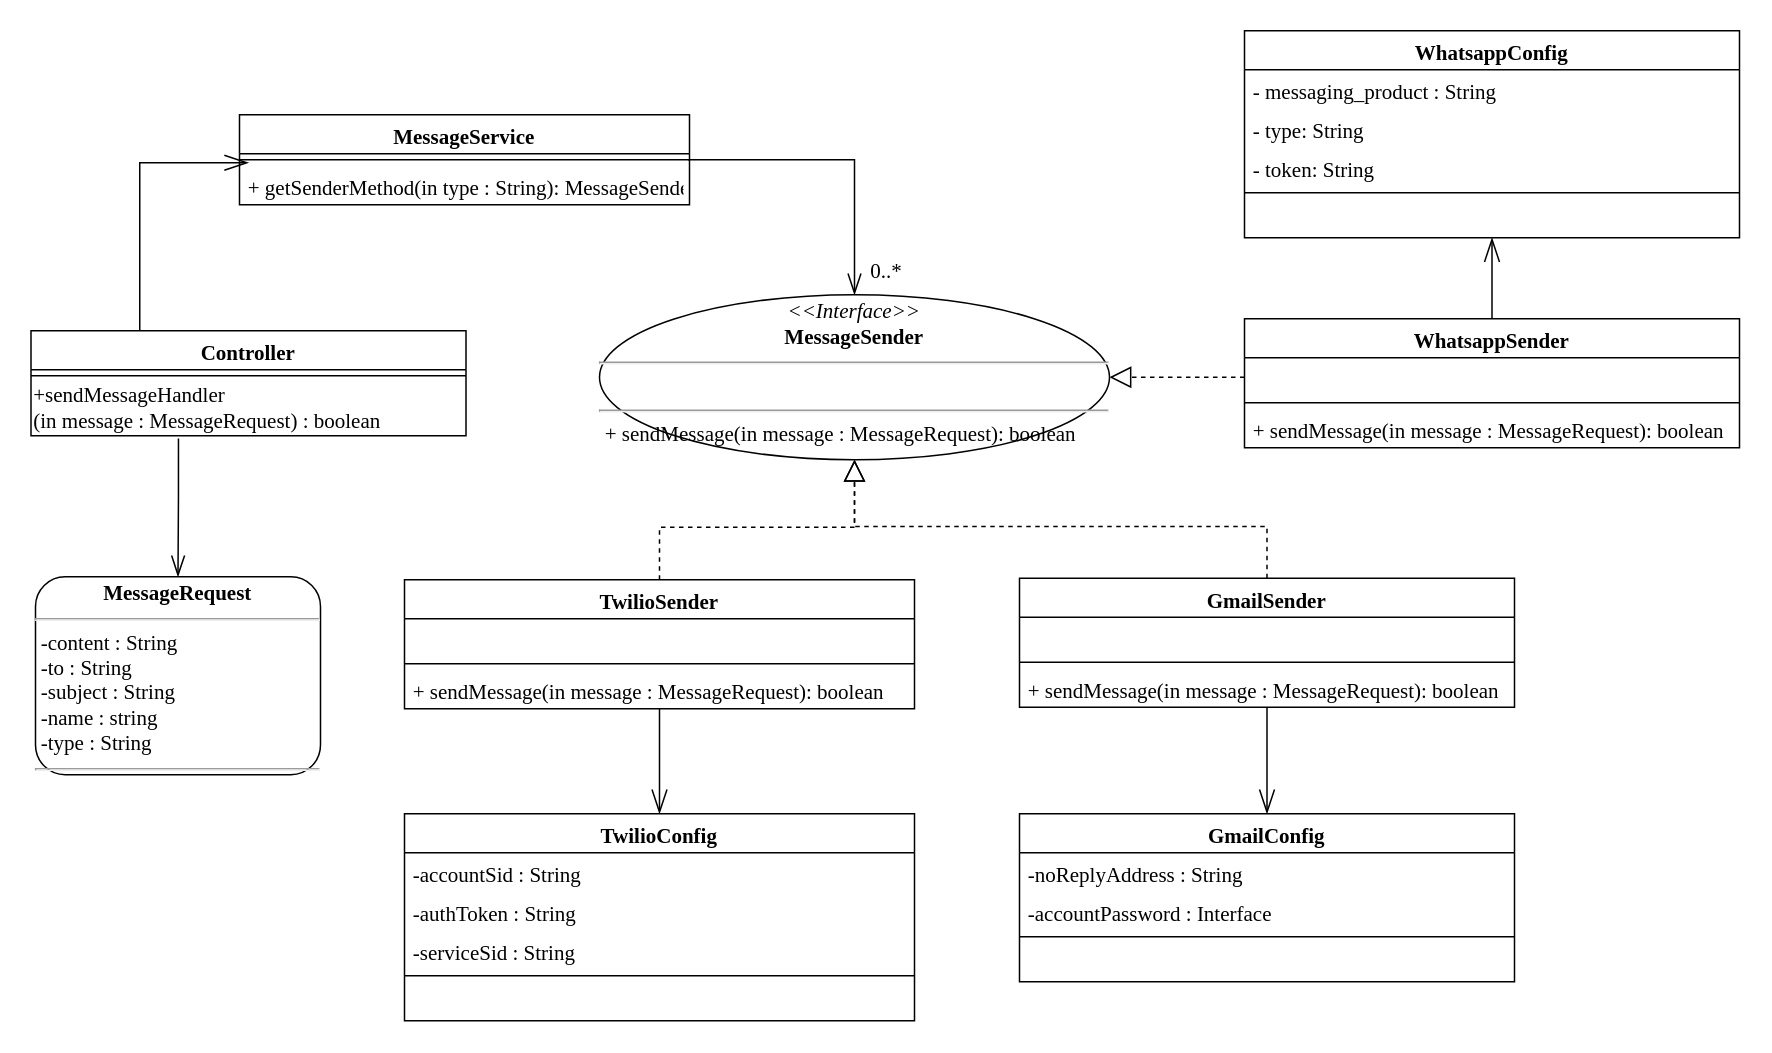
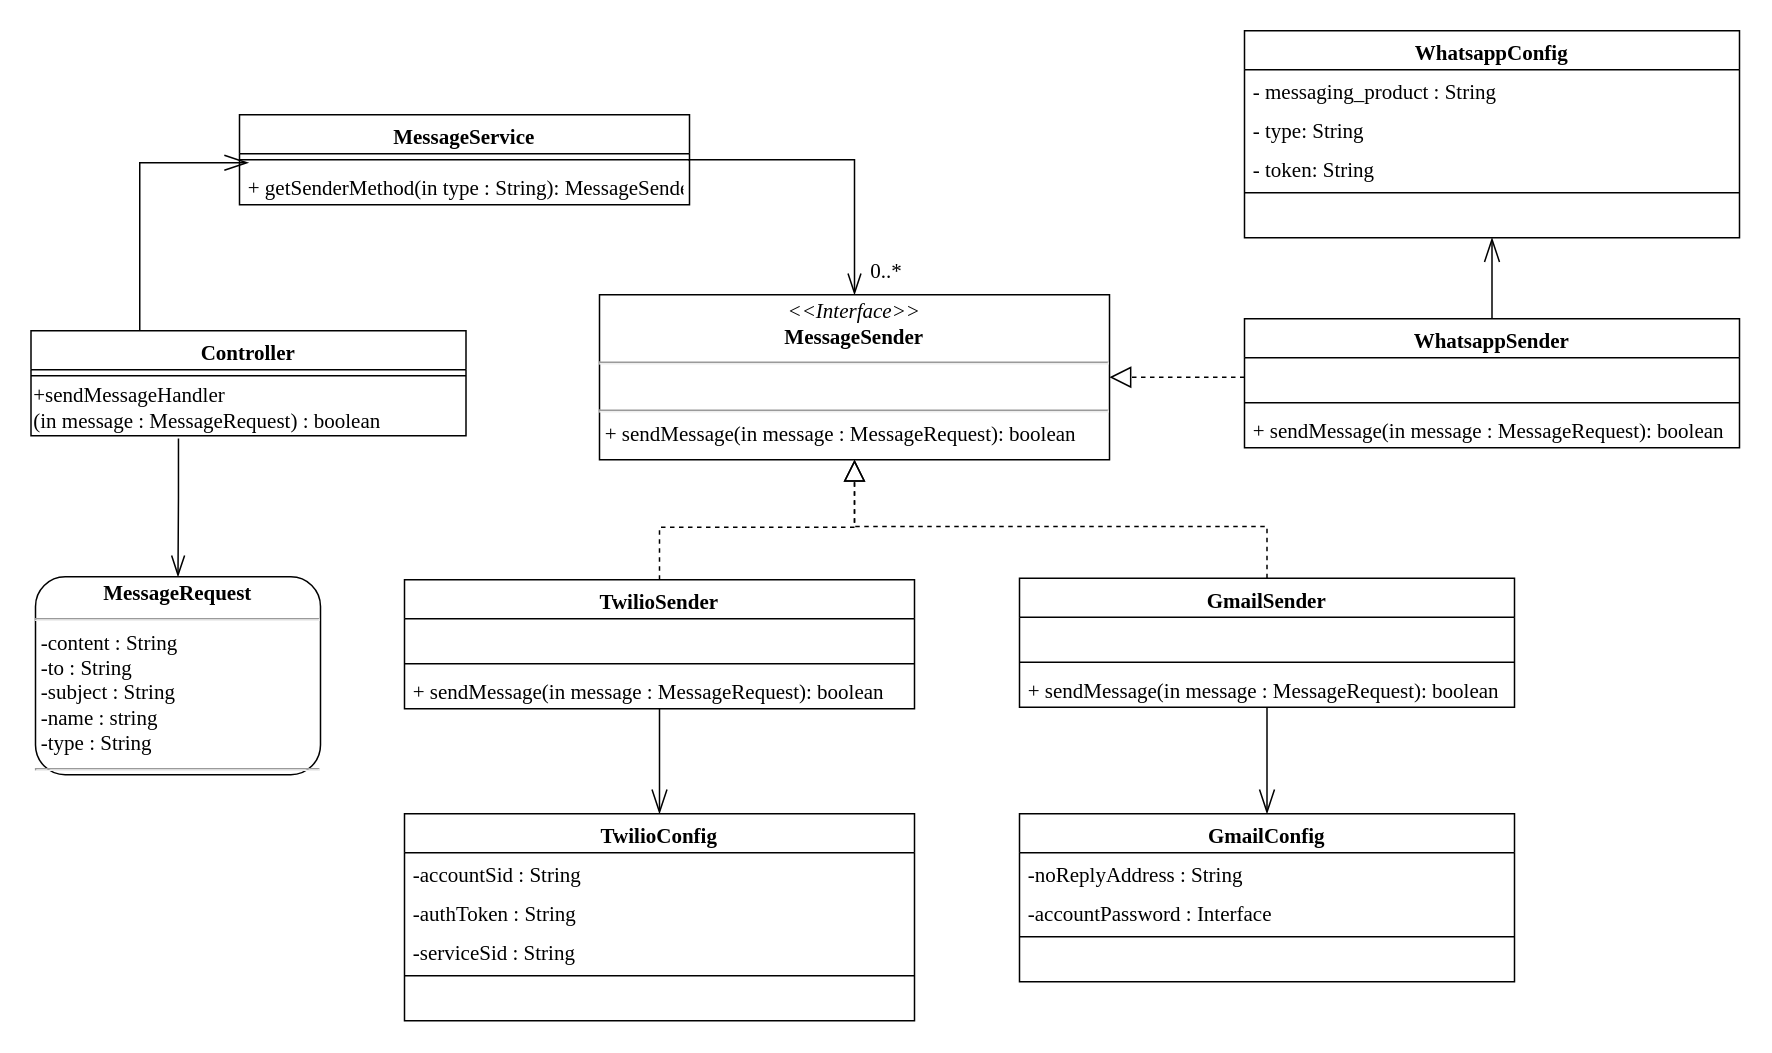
  <mxCell id="0" />
  <mxCell id="1" parent="0" />
  <mxCell id="2" style="edgeStyle=orthogonalEdgeStyle;rounded=0;orthogonalLoop=1;jettySize=auto;html=1;entryX=0.5;entryY=0;entryDx=0;entryDy=0;endArrow=openThin;endFill=0;endSize=12;startArrow=none;startFill=0;startSize=14;exitX=0.997;exitY=0.5;exitDx=0;exitDy=0;exitPerimeter=0;fontFamily=Times New Roman;fontSize=14;" parent="1" source="29" target="8" edge="1"><mxGeometry relative="1" as="geometry"><mxPoint x="439" y="75" as="sourcePoint" /></mxGeometry></mxCell>
  <mxCell id="3" value="&lt;font style=&quot;font-size: 14px;&quot;&gt;0..*&lt;/font&gt;" style="edgeLabel;html=1;align=center;verticalAlign=middle;resizable=0;points=[];fontFamily=Times New Roman;fontSize=14;" parent="2" vertex="1" connectable="0"><mxGeometry x="0.862" y="4" relative="1" as="geometry"><mxPoint x="16" y="-2" as="offset" /></mxGeometry></mxCell>
  <mxCell id="4" style="edgeStyle=orthogonalEdgeStyle;rounded=0;orthogonalLoop=1;jettySize=auto;html=1;exitX=0.25;exitY=0;exitDx=0;exitDy=0;entryX=0.02;entryY=-0.077;entryDx=0;entryDy=0;endArrow=openThin;endFill=0;endSize=14;entryPerimeter=0;fontFamily=Times New Roman;fontSize=14;" parent="1" source="5" target="30" edge="1"><mxGeometry relative="1" as="geometry"><mxPoint x="139" y="75" as="targetPoint" /></mxGeometry></mxCell>
  <mxCell id="5" value="Controller" style="swimlane;fontStyle=1;align=center;verticalAlign=top;childLayout=stackLayout;horizontal=1;startSize=26;horizontalStack=0;resizeParent=1;resizeParentMax=0;resizeLast=0;collapsible=1;marginBottom=0;fontFamily=Times New Roman;fontSize=14;" parent="1" vertex="1"><mxGeometry x="20" y="220" width="290" height="70" as="geometry" /></mxCell>
  <mxCell id="6" value="" style="line;strokeWidth=1;fillColor=none;align=left;verticalAlign=middle;spacingTop=-1;spacingLeft=3;spacingRight=3;rotatable=0;labelPosition=right;points=[];portConstraint=eastwest;fontFamily=Times New Roman;fontSize=14;" parent="5" vertex="1"><mxGeometry y="26" width="290" height="8" as="geometry" /></mxCell>
  <mxCell id="7" value="+sendMessageHandler&lt;br&gt;(in message : MessageRequest) : boolean" style="text;html=1;strokeColor=none;fillColor=none;align=left;verticalAlign=middle;whiteSpace=wrap;rounded=0;fontFamily=Times New Roman;fontSize=14;" parent="5" vertex="1"><mxGeometry y="34" width="290" height="36" as="geometry" /></mxCell>
- <mxCell id="8" value="&lt;p style=&quot;margin: 4px 0px 0px ; text-align: center ; font-size: 14px&quot;&gt;&lt;i style=&quot;font-size: 14px&quot;&gt;&amp;lt;&amp;lt;Interface&amp;gt;&amp;gt;&lt;/i&gt;&lt;br style=&quot;font-size: 14px&quot;&gt;&lt;font style=&quot;font-size: 14px&quot;&gt;&lt;b style=&quot;font-size: 14px&quot;&gt;MessageSender&lt;/b&gt;&lt;/font&gt;&lt;/p&gt;&lt;hr style=&quot;font-size: 14px&quot;&gt;&lt;p style=&quot;margin: 0px 0px 0px 4px ; font-size: 14px&quot;&gt;&lt;br style=&quot;font-size: 14px&quot;&gt;&lt;/p&gt;&lt;hr style=&quot;font-size: 14px&quot;&gt;&lt;p style=&quot;margin: 0px 0px 0px 4px ; font-size: 14px&quot;&gt;+ sendMessage(in message : MessageRequest): boolean&lt;br style=&quot;font-size: 14px&quot;&gt;&lt;/p&gt;" style="ellipse;verticalAlign=top;align=left;overflow=fill;fontSize=14;fontFamily=Times New Roman;html=1;" parent="1" vertex="1"><mxGeometry x="399" y="196" width="340" height="110" as="geometry" /></mxCell>
+ <mxCell id="8" value="&lt;p style=&quot;margin: 4px 0px 0px ; text-align: center ; font-size: 14px&quot;&gt;&lt;i style=&quot;font-size: 14px&quot;&gt;&amp;lt;&amp;lt;Interface&amp;gt;&amp;gt;&lt;/i&gt;&lt;br style=&quot;font-size: 14px&quot;&gt;&lt;font style=&quot;font-size: 14px&quot;&gt;&lt;b style=&quot;font-size: 14px&quot;&gt;MessageSender&lt;/b&gt;&lt;/font&gt;&lt;/p&gt;&lt;hr style=&quot;font-size: 14px&quot;&gt;&lt;p style=&quot;margin: 0px 0px 0px 4px ; font-size: 14px&quot;&gt;&lt;br style=&quot;font-size: 14px&quot;&gt;&lt;/p&gt;&lt;hr style=&quot;font-size: 14px&quot;&gt;&lt;p style=&quot;margin: 0px 0px 0px 4px ; font-size: 14px&quot;&gt;+ sendMessage(in message : MessageRequest): boolean&lt;br style=&quot;font-size: 14px&quot;&gt;&lt;/p&gt;" style="verticalAlign=top;align=left;overflow=fill;fontSize=14;fontFamily=Times New Roman;html=1;" parent="1" vertex="1"><mxGeometry x="399" y="196" width="340" height="110" as="geometry" /></mxCell>
  <mxCell id="9" style="edgeStyle=orthogonalEdgeStyle;rounded=0;orthogonalLoop=1;jettySize=auto;html=1;exitX=0.5;exitY=0;exitDx=0;exitDy=0;dashed=1;endArrow=block;endFill=0;endSize=12;fontFamily=Times New Roman;fontSize=14;" parent="1" source="11" target="8" edge="1"><mxGeometry relative="1" as="geometry" /></mxCell>
  <mxCell id="10" value="" style="edgeStyle=orthogonalEdgeStyle;rounded=0;orthogonalLoop=1;jettySize=auto;html=1;startArrow=none;startFill=0;startSize=11;endArrow=openThin;endFill=0;endSize=14;fontFamily=Times New Roman;fontSize=14;" parent="1" source="11" target="38" edge="1"><mxGeometry relative="1" as="geometry" /></mxCell>
  <mxCell id="11" value="GmailSender" style="swimlane;fontStyle=1;align=center;verticalAlign=top;childLayout=stackLayout;horizontal=1;startSize=26;horizontalStack=0;resizeParent=1;resizeParentMax=0;resizeLast=0;collapsible=1;marginBottom=0;fontFamily=Times New Roman;fontSize=14;" parent="1" vertex="1"><mxGeometry x="679" y="385" width="330" height="86" as="geometry" /></mxCell>
  <mxCell id="12" value=" " style="text;strokeColor=none;fillColor=none;align=left;verticalAlign=top;spacingLeft=4;spacingRight=4;overflow=hidden;rotatable=0;points=[[0,0.5],[1,0.5]];portConstraint=eastwest;fontFamily=Times New Roman;fontSize=14;" parent="11" vertex="1"><mxGeometry y="26" width="330" height="26" as="geometry" /></mxCell>
  <mxCell id="13" value="" style="line;strokeWidth=1;fillColor=none;align=left;verticalAlign=middle;spacingTop=-1;spacingLeft=3;spacingRight=3;rotatable=0;labelPosition=right;points=[];portConstraint=eastwest;fontFamily=Times New Roman;fontSize=14;" parent="11" vertex="1"><mxGeometry y="52" width="330" height="8" as="geometry" /></mxCell>
  <mxCell id="14" value="+ sendMessage(in message : MessageRequest): boolean" style="text;strokeColor=none;fillColor=none;align=left;verticalAlign=top;spacingLeft=4;spacingRight=4;overflow=hidden;rotatable=0;points=[[0,0.5],[1,0.5]];portConstraint=eastwest;fontFamily=Times New Roman;fontSize=14;" parent="11" vertex="1"><mxGeometry y="60" width="330" height="26" as="geometry" /></mxCell>
  <mxCell id="15" style="edgeStyle=orthogonalEdgeStyle;rounded=0;orthogonalLoop=1;jettySize=auto;html=1;exitX=0.5;exitY=0;exitDx=0;exitDy=0;entryX=0.5;entryY=1;entryDx=0;entryDy=0;dashed=1;endArrow=block;endFill=0;endSize=12;fontFamily=Times New Roman;fontSize=14;" parent="1" source="17" target="8" edge="1"><mxGeometry relative="1" as="geometry" /></mxCell>
  <mxCell id="16" value="" style="edgeStyle=orthogonalEdgeStyle;rounded=0;orthogonalLoop=1;jettySize=auto;html=1;startArrow=none;startFill=0;endArrow=openThin;endFill=0;endSize=14;fontFamily=Times New Roman;fontSize=14;" parent="1" source="17" target="32" edge="1"><mxGeometry relative="1" as="geometry" /></mxCell>
  <mxCell id="17" value="TwilioSender" style="swimlane;fontStyle=1;align=center;verticalAlign=top;childLayout=stackLayout;horizontal=1;startSize=26;horizontalStack=0;resizeParent=1;resizeParentMax=0;resizeLast=0;collapsible=1;marginBottom=0;fontFamily=Times New Roman;fontSize=14;" parent="1" vertex="1"><mxGeometry x="269" y="386" width="340" height="86" as="geometry" /></mxCell>
  <mxCell id="18" value=" " style="text;strokeColor=none;fillColor=none;align=left;verticalAlign=top;spacingLeft=4;spacingRight=4;overflow=hidden;rotatable=0;points=[[0,0.5],[1,0.5]];portConstraint=eastwest;fontFamily=Times New Roman;fontSize=14;" parent="17" vertex="1"><mxGeometry y="26" width="340" height="26" as="geometry" /></mxCell>
  <mxCell id="19" value="" style="line;strokeWidth=1;fillColor=none;align=left;verticalAlign=middle;spacingTop=-1;spacingLeft=3;spacingRight=3;rotatable=0;labelPosition=right;points=[];portConstraint=eastwest;fontFamily=Times New Roman;fontSize=14;" parent="17" vertex="1"><mxGeometry y="52" width="340" height="8" as="geometry" /></mxCell>
  <mxCell id="20" value="+ sendMessage(in message : MessageRequest): boolean" style="text;strokeColor=none;fillColor=none;align=left;verticalAlign=top;spacingLeft=4;spacingRight=4;overflow=hidden;rotatable=0;points=[[0,0.5],[1,0.5]];portConstraint=eastwest;fontFamily=Times New Roman;fontSize=14;" parent="17" vertex="1"><mxGeometry y="60" width="340" height="26" as="geometry" /></mxCell>
  <mxCell id="21" style="edgeStyle=orthogonalEdgeStyle;rounded=0;orthogonalLoop=1;jettySize=auto;html=1;dashed=1;endArrow=block;endFill=0;endSize=12;fontFamily=Times New Roman;fontSize=14;exitX=0;exitY=0.5;exitDx=0;exitDy=0;" parent="1" source="24" target="8" edge="1"><mxGeometry relative="1" as="geometry"><mxPoint x="709" y="251" as="sourcePoint" /></mxGeometry></mxCell>
  <mxCell id="22" value="" style="edgeStyle=orthogonalEdgeStyle;rounded=0;orthogonalLoop=1;jettySize=auto;html=1;startArrow=none;startFill=0;startSize=11;endArrow=openThin;endFill=0;endSize=14;fontFamily=Times New Roman;fontSize=14;" parent="1" source="23" target="43" edge="1"><mxGeometry relative="1" as="geometry" /></mxCell>
  <mxCell id="23" value="WhatsappSender" style="swimlane;fontStyle=1;align=center;verticalAlign=top;childLayout=stackLayout;horizontal=1;startSize=26;horizontalStack=0;resizeParent=1;resizeParentMax=0;resizeLast=0;collapsible=1;marginBottom=0;fontFamily=Times New Roman;fontSize=14;" parent="1" vertex="1"><mxGeometry x="829" y="212" width="330" height="86" as="geometry" /></mxCell>
  <mxCell id="24" value=" " style="text;strokeColor=none;fillColor=none;align=left;verticalAlign=top;spacingLeft=4;spacingRight=4;overflow=hidden;rotatable=0;points=[[0,0.5],[1,0.5]];portConstraint=eastwest;fontFamily=Times New Roman;fontSize=14;" parent="23" vertex="1"><mxGeometry y="26" width="330" height="26" as="geometry" /></mxCell>
  <mxCell id="25" value="" style="line;strokeWidth=1;fillColor=none;align=left;verticalAlign=middle;spacingTop=-1;spacingLeft=3;spacingRight=3;rotatable=0;labelPosition=right;points=[];portConstraint=eastwest;fontFamily=Times New Roman;fontSize=14;" parent="23" vertex="1"><mxGeometry y="52" width="330" height="8" as="geometry" /></mxCell>
  <mxCell id="26" value="+ sendMessage(in message : MessageRequest): boolean" style="text;strokeColor=none;fillColor=none;align=left;verticalAlign=top;spacingLeft=4;spacingRight=4;overflow=hidden;rotatable=0;points=[[0,0.5],[1,0.5]];portConstraint=eastwest;fontFamily=Times New Roman;fontSize=14;" parent="23" vertex="1"><mxGeometry y="60" width="330" height="26" as="geometry" /></mxCell>
  <mxCell id="27" style="edgeStyle=orthogonalEdgeStyle;rounded=0;orthogonalLoop=1;jettySize=auto;html=1;startArrow=none;startFill=0;startSize=14;endArrow=openThin;endFill=0;endSize=12;exitX=0.339;exitY=1.05;exitDx=0;exitDy=0;exitPerimeter=0;entryX=0.5;entryY=0;entryDx=0;entryDy=0;fontFamily=Times New Roman;fontSize=14;" parent="1" source="7" target="31" edge="1"><mxGeometry relative="1" as="geometry"><mxPoint x="-65" y="266" as="sourcePoint" /><mxPoint x="119" y="366" as="targetPoint" /></mxGeometry></mxCell>
  <mxCell id="28" value="MessageService" style="swimlane;fontStyle=1;align=center;verticalAlign=top;childLayout=stackLayout;horizontal=1;startSize=26;horizontalStack=0;resizeParent=1;resizeParentMax=0;resizeLast=0;collapsible=1;marginBottom=0;fontFamily=Times New Roman;fontSize=14;" parent="1" vertex="1"><mxGeometry x="159" y="76" width="300" height="60" as="geometry" /></mxCell>
  <mxCell id="29" value="" style="line;strokeWidth=1;fillColor=none;align=left;verticalAlign=middle;spacingTop=-1;spacingLeft=3;spacingRight=3;rotatable=0;labelPosition=right;points=[];portConstraint=eastwest;fontFamily=Times New Roman;fontSize=14;" parent="28" vertex="1"><mxGeometry y="26" width="300" height="8" as="geometry" /></mxCell>
  <mxCell id="30" value="+ getSenderMethod(in type : String): MessageSender" style="text;strokeColor=none;fillColor=none;align=left;verticalAlign=top;spacingLeft=4;spacingRight=4;overflow=hidden;rotatable=0;points=[[0,0.5],[1,0.5]];portConstraint=eastwest;fontFamily=Times New Roman;fontSize=14;" parent="28" vertex="1"><mxGeometry y="34" width="300" height="26" as="geometry" /></mxCell>
  <mxCell id="31" value="&lt;p style=&quot;margin: 4px 0px 0px ; text-align: center ; font-size: 14px&quot;&gt;&lt;b&gt;MessageRequest&lt;/b&gt;&lt;/p&gt;&lt;hr style=&quot;font-size: 14px&quot;&gt;&lt;p style=&quot;margin: 0px 0px 0px 4px ; font-size: 14px&quot;&gt;-content : String&lt;br style=&quot;font-size: 14px&quot;&gt;-to : String&lt;/p&gt;&lt;p style=&quot;margin: 0px 0px 0px 4px ; font-size: 14px&quot;&gt;-subject : String&lt;/p&gt;&lt;p style=&quot;margin: 0px 0px 0px 4px ; font-size: 14px&quot;&gt;-name : string&lt;/p&gt;&lt;p style=&quot;margin: 0px 0px 0px 4px ; font-size: 14px&quot;&gt;-type : String&lt;/p&gt;&lt;hr style=&quot;font-size: 14px&quot;&gt;&lt;p style=&quot;margin: 0px 0px 0px 4px ; font-size: 14px&quot;&gt;&amp;nbsp;&lt;/p&gt;" style="verticalAlign=top;align=left;overflow=fill;fontSize=14;fontFamily=Times New Roman;html=1;rounded=1;" parent="1" vertex="1"><mxGeometry x="23" y="384" width="190" height="132" as="geometry" /></mxCell>
  <mxCell id="32" value="TwilioConfig" style="swimlane;fontStyle=1;align=center;verticalAlign=top;childLayout=stackLayout;horizontal=1;startSize=26;horizontalStack=0;resizeParent=1;resizeParentMax=0;resizeLast=0;collapsible=1;marginBottom=0;fontFamily=Times New Roman;fontSize=14;" parent="1" vertex="1"><mxGeometry x="269" y="542" width="340" height="138" as="geometry" /></mxCell>
  <mxCell id="33" value="-accountSid : String" style="text;strokeColor=none;fillColor=none;align=left;verticalAlign=top;spacingLeft=4;spacingRight=4;overflow=hidden;rotatable=0;points=[[0,0.5],[1,0.5]];portConstraint=eastwest;fontFamily=Times New Roman;fontSize=14;" parent="32" vertex="1"><mxGeometry y="26" width="340" height="26" as="geometry" /></mxCell>
  <mxCell id="34" value="-authToken : String" style="text;strokeColor=none;fillColor=none;align=left;verticalAlign=top;spacingLeft=4;spacingRight=4;overflow=hidden;rotatable=0;points=[[0,0.5],[1,0.5]];portConstraint=eastwest;fontFamily=Times New Roman;fontSize=14;" parent="32" vertex="1"><mxGeometry y="52" width="340" height="26" as="geometry" /></mxCell>
  <mxCell id="35" value="-serviceSid : String" style="text;strokeColor=none;fillColor=none;align=left;verticalAlign=top;spacingLeft=4;spacingRight=4;overflow=hidden;rotatable=0;points=[[0,0.5],[1,0.5]];portConstraint=eastwest;fontFamily=Times New Roman;fontSize=14;" parent="32" vertex="1"><mxGeometry y="78" width="340" height="26" as="geometry" /></mxCell>
  <mxCell id="36" value="" style="line;strokeWidth=1;fillColor=none;align=left;verticalAlign=middle;spacingTop=-1;spacingLeft=3;spacingRight=3;rotatable=0;labelPosition=right;points=[];portConstraint=eastwest;fontFamily=Times New Roman;fontSize=14;" parent="32" vertex="1"><mxGeometry y="104" width="340" height="8" as="geometry" /></mxCell>
  <mxCell id="37" value=" " style="text;strokeColor=none;fillColor=none;align=left;verticalAlign=top;spacingLeft=4;spacingRight=4;overflow=hidden;rotatable=0;points=[[0,0.5],[1,0.5]];portConstraint=eastwest;fontFamily=Times New Roman;fontSize=14;" parent="32" vertex="1"><mxGeometry y="112" width="340" height="26" as="geometry" /></mxCell>
  <mxCell id="38" value="GmailConfig" style="swimlane;fontStyle=1;align=center;verticalAlign=top;childLayout=stackLayout;horizontal=1;startSize=26;horizontalStack=0;resizeParent=1;resizeParentMax=0;resizeLast=0;collapsible=1;marginBottom=0;fontFamily=Times New Roman;fontSize=14;" parent="1" vertex="1"><mxGeometry x="679" y="542" width="330" height="112" as="geometry" /></mxCell>
  <mxCell id="39" value="-noReplyAddress : String" style="text;strokeColor=none;fillColor=none;align=left;verticalAlign=top;spacingLeft=4;spacingRight=4;overflow=hidden;rotatable=0;points=[[0,0.5],[1,0.5]];portConstraint=eastwest;fontFamily=Times New Roman;fontSize=14;" parent="38" vertex="1"><mxGeometry y="26" width="330" height="26" as="geometry" /></mxCell>
  <mxCell id="40" value="-accountPassword : Interface" style="text;strokeColor=none;fillColor=none;align=left;verticalAlign=top;spacingLeft=4;spacingRight=4;overflow=hidden;rotatable=0;points=[[0,0.5],[1,0.5]];portConstraint=eastwest;fontFamily=Times New Roman;fontSize=14;" parent="38" vertex="1"><mxGeometry y="52" width="330" height="26" as="geometry" /></mxCell>
  <mxCell id="41" value="" style="line;strokeWidth=1;fillColor=none;align=left;verticalAlign=middle;spacingTop=-1;spacingLeft=3;spacingRight=3;rotatable=0;labelPosition=right;points=[];portConstraint=eastwest;fontFamily=Times New Roman;fontSize=14;" parent="38" vertex="1"><mxGeometry y="78" width="330" height="8" as="geometry" /></mxCell>
  <mxCell id="42" value=" " style="text;strokeColor=none;fillColor=none;align=left;verticalAlign=top;spacingLeft=4;spacingRight=4;overflow=hidden;rotatable=0;points=[[0,0.5],[1,0.5]];portConstraint=eastwest;fontFamily=Times New Roman;fontSize=14;" parent="38" vertex="1"><mxGeometry y="86" width="330" height="26" as="geometry" /></mxCell>
  <mxCell id="43" value="WhatsappConfig" style="swimlane;fontStyle=1;align=center;verticalAlign=top;childLayout=stackLayout;horizontal=1;startSize=26;horizontalStack=0;resizeParent=1;resizeParentMax=0;resizeLast=0;collapsible=1;marginBottom=0;fontFamily=Times New Roman;fontSize=14;" parent="1" vertex="1"><mxGeometry x="829" y="20" width="330" height="138" as="geometry" /></mxCell>
  <mxCell id="44" value="- messaging_product : String" style="text;strokeColor=none;fillColor=none;align=left;verticalAlign=top;spacingLeft=4;spacingRight=4;overflow=hidden;rotatable=0;points=[[0,0.5],[1,0.5]];portConstraint=eastwest;fontFamily=Times New Roman;fontSize=14;" parent="43" vertex="1"><mxGeometry y="26" width="330" height="26" as="geometry" /></mxCell>
  <mxCell id="45" value="- type: String" style="text;strokeColor=none;fillColor=none;align=left;verticalAlign=top;spacingLeft=4;spacingRight=4;overflow=hidden;rotatable=0;points=[[0,0.5],[1,0.5]];portConstraint=eastwest;fontFamily=Times New Roman;fontSize=14;" parent="43" vertex="1"><mxGeometry y="52" width="330" height="26" as="geometry" /></mxCell>
  <mxCell id="46" value="- token: String" style="text;strokeColor=none;fillColor=none;align=left;verticalAlign=top;spacingLeft=4;spacingRight=4;overflow=hidden;rotatable=0;points=[[0,0.5],[1,0.5]];portConstraint=eastwest;fontFamily=Times New Roman;fontSize=14;" parent="43" vertex="1"><mxGeometry y="78" width="330" height="26" as="geometry" /></mxCell>
  <mxCell id="47" value="" style="line;strokeWidth=1;fillColor=none;align=left;verticalAlign=middle;spacingTop=-1;spacingLeft=3;spacingRight=3;rotatable=0;labelPosition=right;points=[];portConstraint=eastwest;fontFamily=Times New Roman;fontSize=14;" parent="43" vertex="1"><mxGeometry y="104" width="330" height="8" as="geometry" /></mxCell>
  <mxCell id="48" value=" " style="text;strokeColor=none;fillColor=none;align=left;verticalAlign=top;spacingLeft=4;spacingRight=4;overflow=hidden;rotatable=0;points=[[0,0.5],[1,0.5]];portConstraint=eastwest;fontFamily=Times New Roman;fontSize=14;" parent="43" vertex="1"><mxGeometry y="112" width="330" height="26" as="geometry" /></mxCell>
